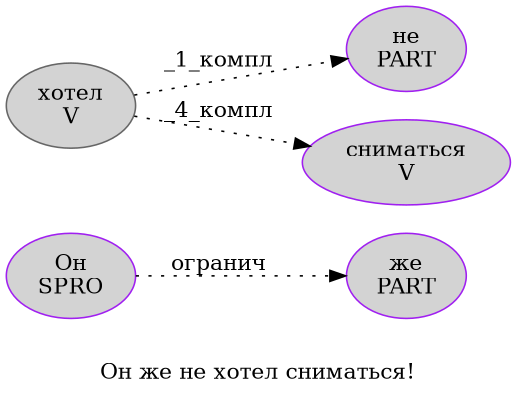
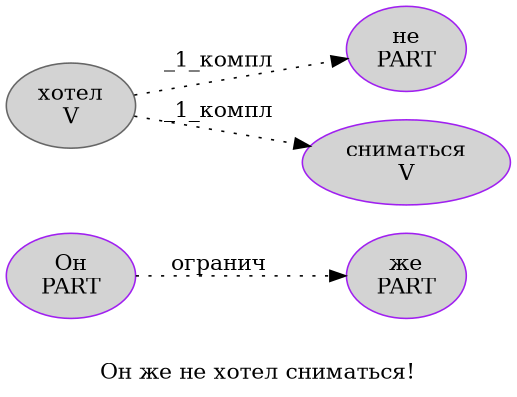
  digraph {
    label="Он же не хотел сниматься!"
    rankdir=LR
    node [color=purple fillcolor=lightgray penwidth=1 shape=ellipse style=filled]
    edge [style=dotted]
-   n1 [label="Он\nSPRO"]
+   n1 [label="Он\nPART"]
    n2 [label="же\nPART"]
    n3 [label="не\nPART"]
    n4 [color=gray40 label="хотел\nV"]
    n5 [label="сниматься\nV"]
    n1 -> n2 [label="огранич"]
    n4 -> n3 [label="_1_компл"]
-   n4 -> n5 [label="_4_компл"]
+   n4 -> n5 [label="_1_компл"]
  }
